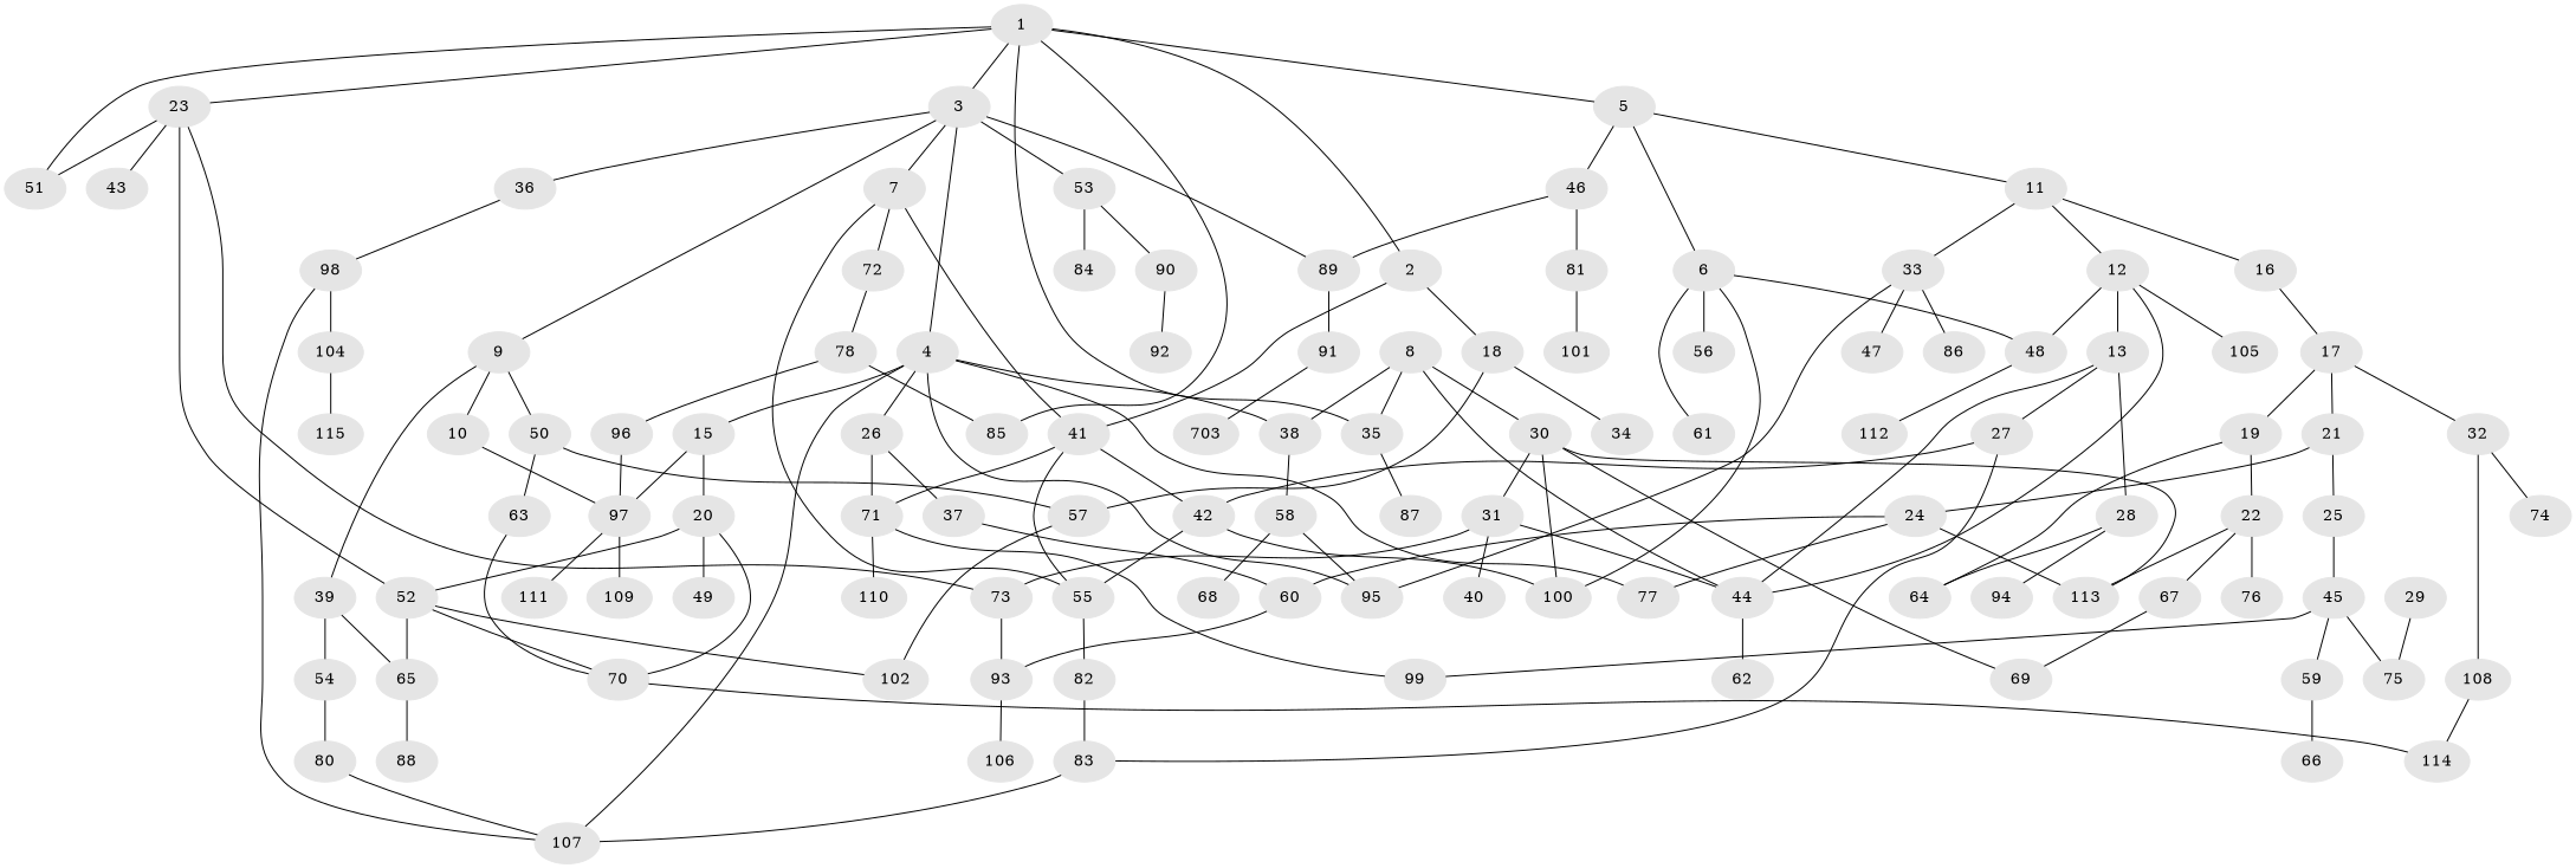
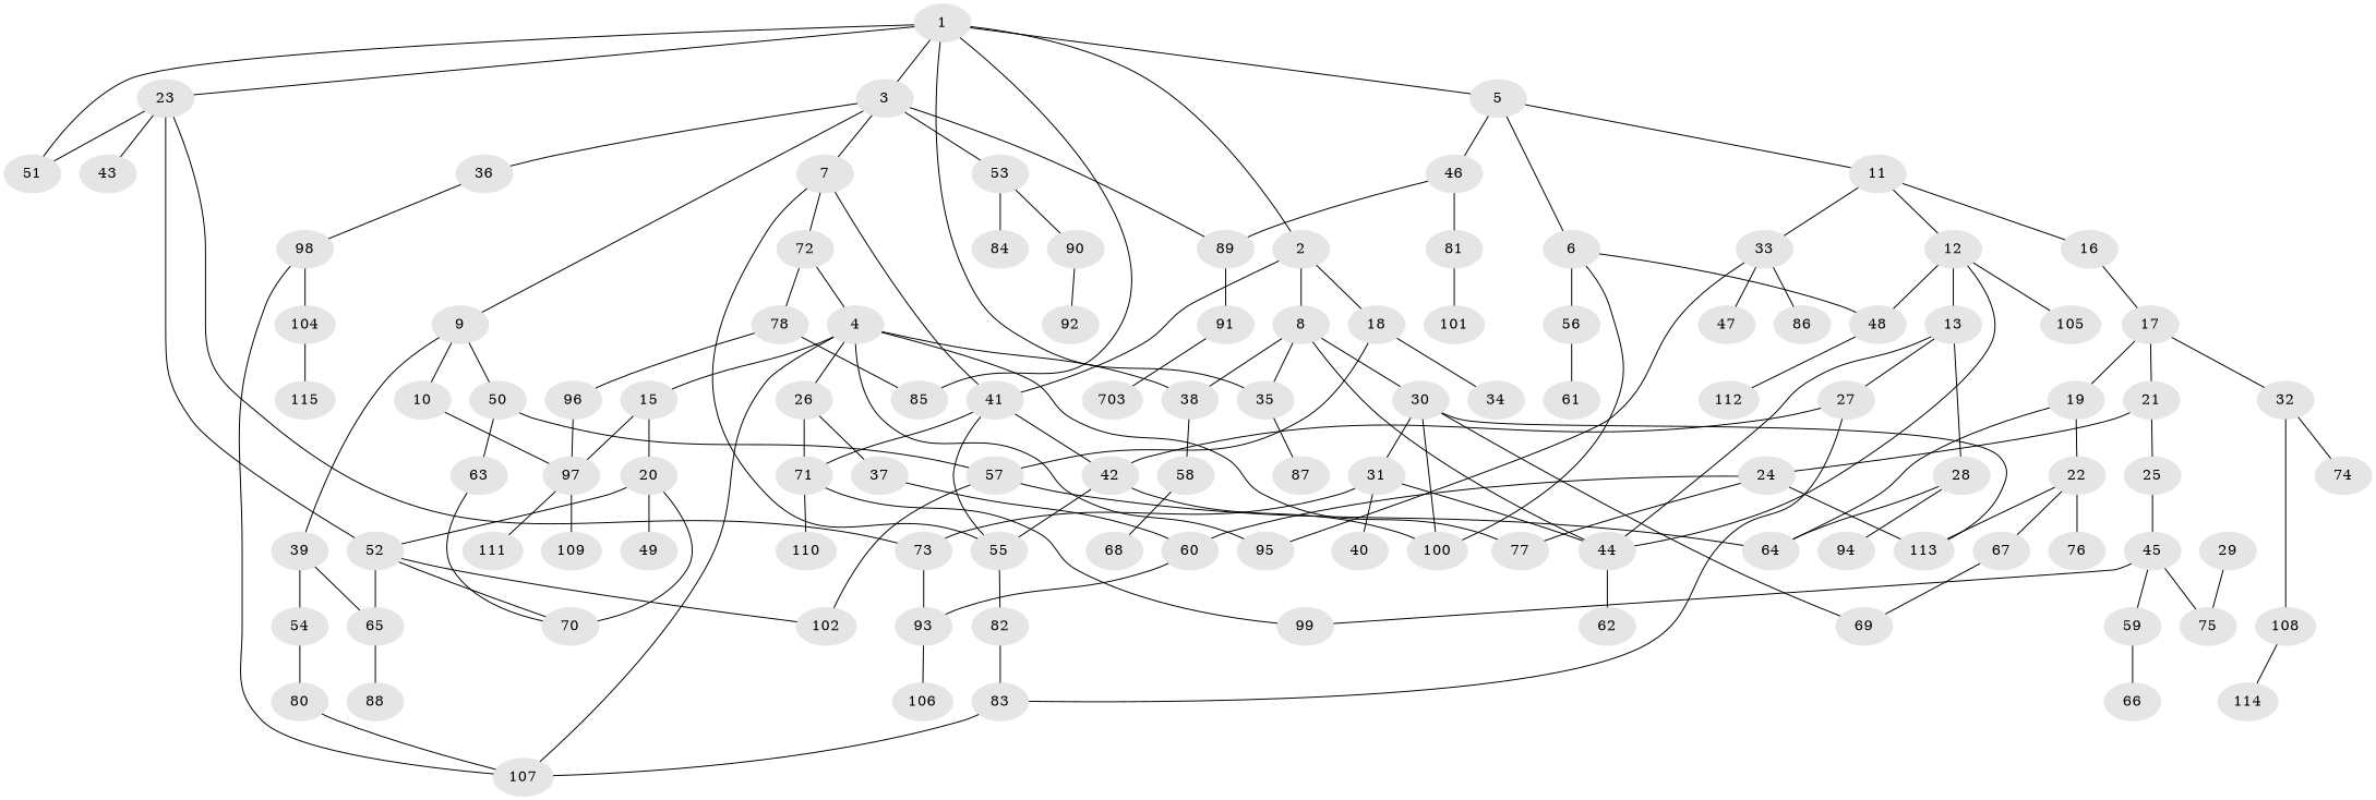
  graph {
    node [color=gray90 style=filled]
    1
    2
    3
    5
    23
    35
    51
    85
    8
    18
    41
    4
    7
    9
    36
    53
    89
    6
    11
    46
    52
    43
    73
    87
    38
    30
    44
    34
    57
    55
    71
    42
    15
    26
    77
    95
    107
    72
    10
    39
    50
    98
    84
    90
    91
    97
    20
    37
    58
    48
    56
    100
    12
    16
    33
    81
    112
    61
    82
    78
    113
    31
    69
    62
    54
    65
    63
    109
    111
    13
    105
    17
    47
    86
    27
    28
    83
    64
    94
    29
    75
    49
    70
    19
    21
    32
    22
    24
    25
    74
    108
    102
    67
    76
    114
    60
    45
    93
    59
    99
    110
    40
    104
    68
    80
    88
    66
    101
    92
    106
    96
    n112 [label=703]
    115
    1 -- 2
    1 -- 3
    1 -- 5
    1 -- 23
    1 -- 35
    1 -- 51
    1 -- 85
+   2 -- 8
    2 -- 18
    2 -- 41
-   3 -- 4
+   72 -- 4
    3 -- 7
    3 -- 9
    3 -- 36
    3 -- 53
    3 -- 89
    5 -- 6
    5 -- 11
    5 -- 46
    23 -- 51
    23 -- 52
    23 -- 43
    23 -- 73
    35 -- 87
    8 -- 35
    8 -- 38
    8 -- 30
    8 -- 44
    18 -- 34
    18 -- 57
    41 -- 55
    41 -- 71
    41 -- 42
    4 -- 38
    4 -- 15
    4 -- 26
    4 -- 77
    4 -- 95
    4 -- 107
    7 -- 41
    7 -- 55
    7 -- 72
    9 -- 10
    9 -- 39
    9 -- 50
    36 -- 98
    53 -- 84
    53 -- 90
    89 -- 91
    6 -- 48
    6 -- 56
    6 -- 100
    11 -- 12
    11 -- 16
    11 -- 33
    46 -- 89
    46 -- 81
    52 -- 65
    52 -- 70
    52 -- 102
    73 -- 93
    38 -- 58
    30 -- 100
    30 -- 113
    30 -- 31
    30 -- 69
    44 -- 62
+   57 -- 64
    57 -- 102
    55 -- 82
    71 -- 99
    71 -- 110
    42 -- 55
    42 -- 100
    15 -- 97
    15 -- 20
    26 -- 71
    26 -- 37
    72 -- 78
    10 -- 97
    39 -- 54
    39 -- 65
    50 -- 57
    50 -- 63
    98 -- 107
    98 -- 104
    90 -- 92
    91 -- n112
    97 -- 109
    97 -- 111
    20 -- 52
    20 -- 49
    20 -- 70
    37 -- 60
-   58 -- 95
    58 -- 68
    48 -- 112
-   6 -- 61
+   56 -- 61
    12 -- 44
    12 -- 48
    12 -- 13
    12 -- 105
    16 -- 17
    33 -- 95
    33 -- 47
    33 -- 86
    81 -- 101
    82 -- 83
    78 -- 85
    78 -- 96
    31 -- 73
    31 -- 44
    31 -- 40
    54 -- 80
    65 -- 88
    63 -- 70
    13 -- 44
    13 -- 27
    13 -- 28
    17 -- 19
    17 -- 21
    17 -- 32
    27 -- 42
    27 -- 83
    28 -- 64
    28 -- 94
    83 -- 107
    29 -- 75
-   70 -- 114
    19 -- 64
    19 -- 22
    21 -- 24
    21 -- 25
    32 -- 74
    32 -- 108
    22 -- 113
    22 -- 67
    22 -- 76
    24 -- 77
    24 -- 113
    24 -- 60
    25 -- 45
    108 -- 114
    67 -- 69
    60 -- 93
    45 -- 75
    45 -- 59
    45 -- 99
    93 -- 106
    59 -- 66
    104 -- 115
    80 -- 107
    96 -- 97
  }
